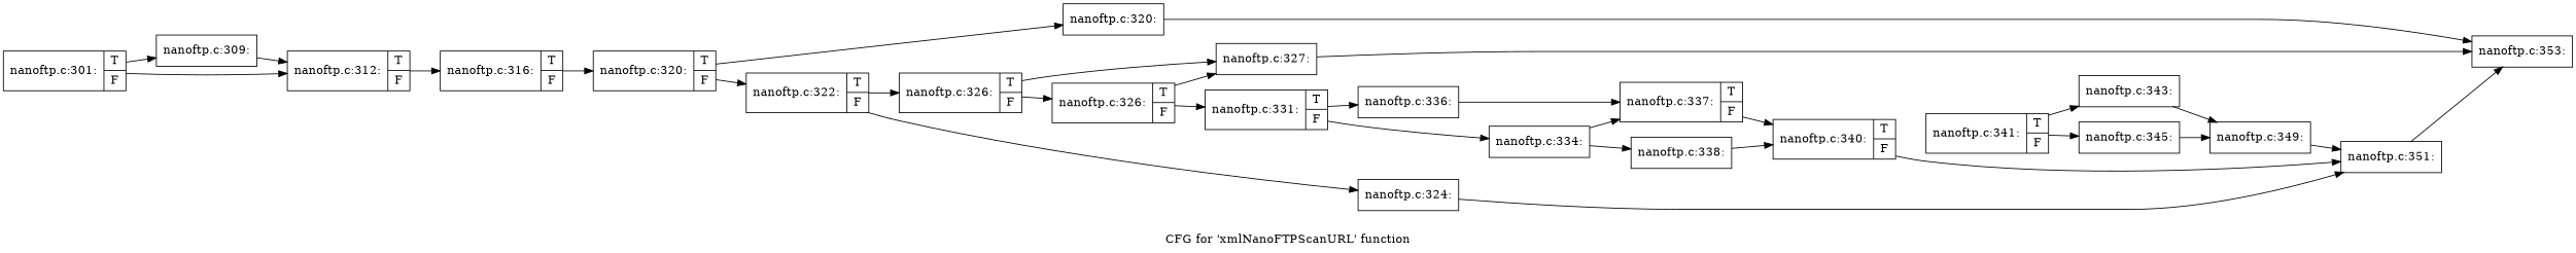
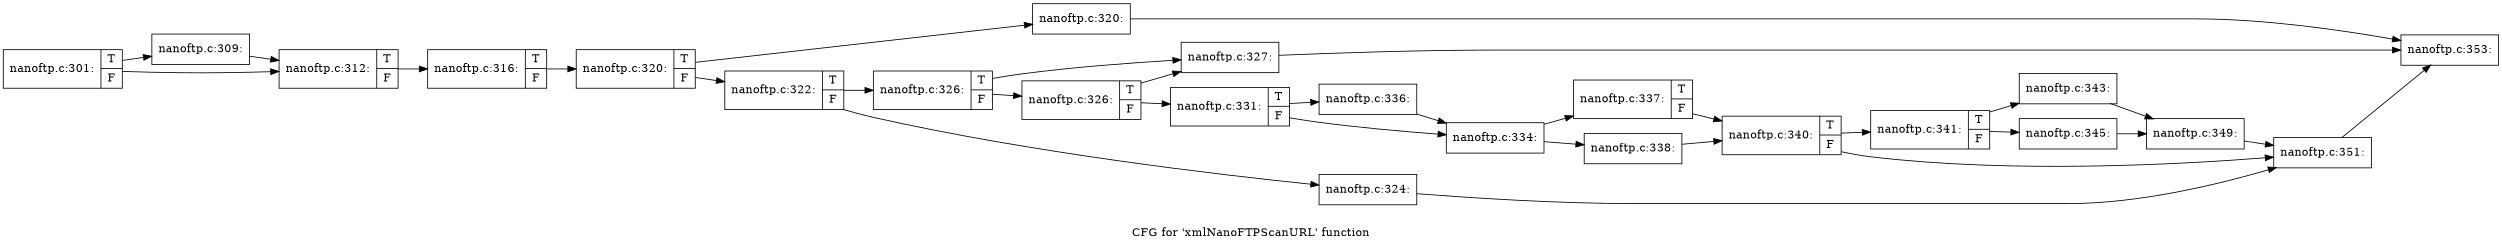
  digraph {
    label="CFG for 'xmlNanoFTPScanURL' function"
    rankdir=LR
    node [shape=record]
    n1 [label="{nanoftp.c:301:|{<s0>T|<s1>F}}"]
    n2 [label="{nanoftp.c:309:}"]
    n3 [label="{nanoftp.c:312:|{<s0>T|<s1>F}}"]
    n4 [label="{nanoftp.c:316:|{<s0>T|<s1>F}}"]
    n5 [label="{nanoftp.c:320:|{<s0>T|<s1>F}}"]
    n6 [label="{nanoftp.c:320:}"]
    n7 [label="{nanoftp.c:322:|{<s0>T|<s1>F}}"]
    n8 [label="{nanoftp.c:353:}"]
    n9 [label="{nanoftp.c:324:}"]
    n10 [label="{nanoftp.c:326:|{<s0>T|<s1>F}}"]
    n11 [label="{nanoftp.c:351:}"]
    n12 [label="{nanoftp.c:327:}"]
    n13 [label="{nanoftp.c:326:|{<s0>T|<s1>F}}"]
    n14 [label="{nanoftp.c:331:|{<s0>T|<s1>F}}"]
    n15 [label="{nanoftp.c:334:}"]
    n16 [label="{nanoftp.c:336:}"]
    n17 [label="{nanoftp.c:337:|{<s0>T|<s1>F}}"]
    n18 [label="{nanoftp.c:338:}"]
    n19 [label="{nanoftp.c:340:|{<s0>T|<s1>F}}"]
    n20 [label="{nanoftp.c:341:|{<s0>T|<s1>F}}"]
    n21 [label="{nanoftp.c:343:}"]
    n22 [label="{nanoftp.c:345:}"]
    n23 [label="{nanoftp.c:349:}"]
    n1 -> n2
    n1 -> n3
    n2 -> n3
    n3 -> n4
    n4 -> n5
    n5 -> n6
    n5 -> n7
    n6 -> n8
    n7 -> n9
    n7 -> n10
    n9 -> n11
    n10 -> n12
    n10 -> n13
    n11 -> n8
    n12 -> n8
    n13 -> n12
    n13 -> n14
    n14 -> n15
    n14 -> n16
    n15 -> n17
    n15 -> n18
-   n16 -> n17
+   n16 -> n15
    n17 -> n19
    n18 -> n19
    n19 -> n11
+   n19 -> n20
    n20 -> n21
    n20 -> n22
    n21 -> n23
    n22 -> n23
    n23 -> n11
  }
